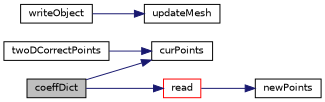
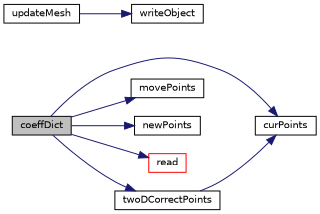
  digraph {
    rankdir=LR
    node [color=black fontname=Helvetica fontsize=10 shape=record]
    edge [color=midnightblue fontname=Helvetica fontsize=10 labelfontname=Helvetica labelfontsize=10 style=solid]
    n1 [fillcolor=grey75 fontcolor=black height=0.2 label=coeffDict style=filled width=0.4]
    n2 [height=0.2 label=curPoints width=0.4]
+   n3 [height=0.2 label=movePoints width=0.4]
    n4 [height=0.2 label=newPoints width=0.4]
    n5 [color=red height=0.2 label=read width=0.4]
    n6 [height=0.2 label=twoDCorrectPoints width=0.4]
    n7 [height=0.2 label=updateMesh width=0.4]
    n8 [height=0.2 label=writeObject width=0.4]
    n1 -> n2
-   n5 -> n4
+   n1 -> n3
+   n1 -> n4
    n1 -> n5
+   n1 -> n6
    n6 -> n2
-   n8 -> n7
+   n7 -> n8
  }
